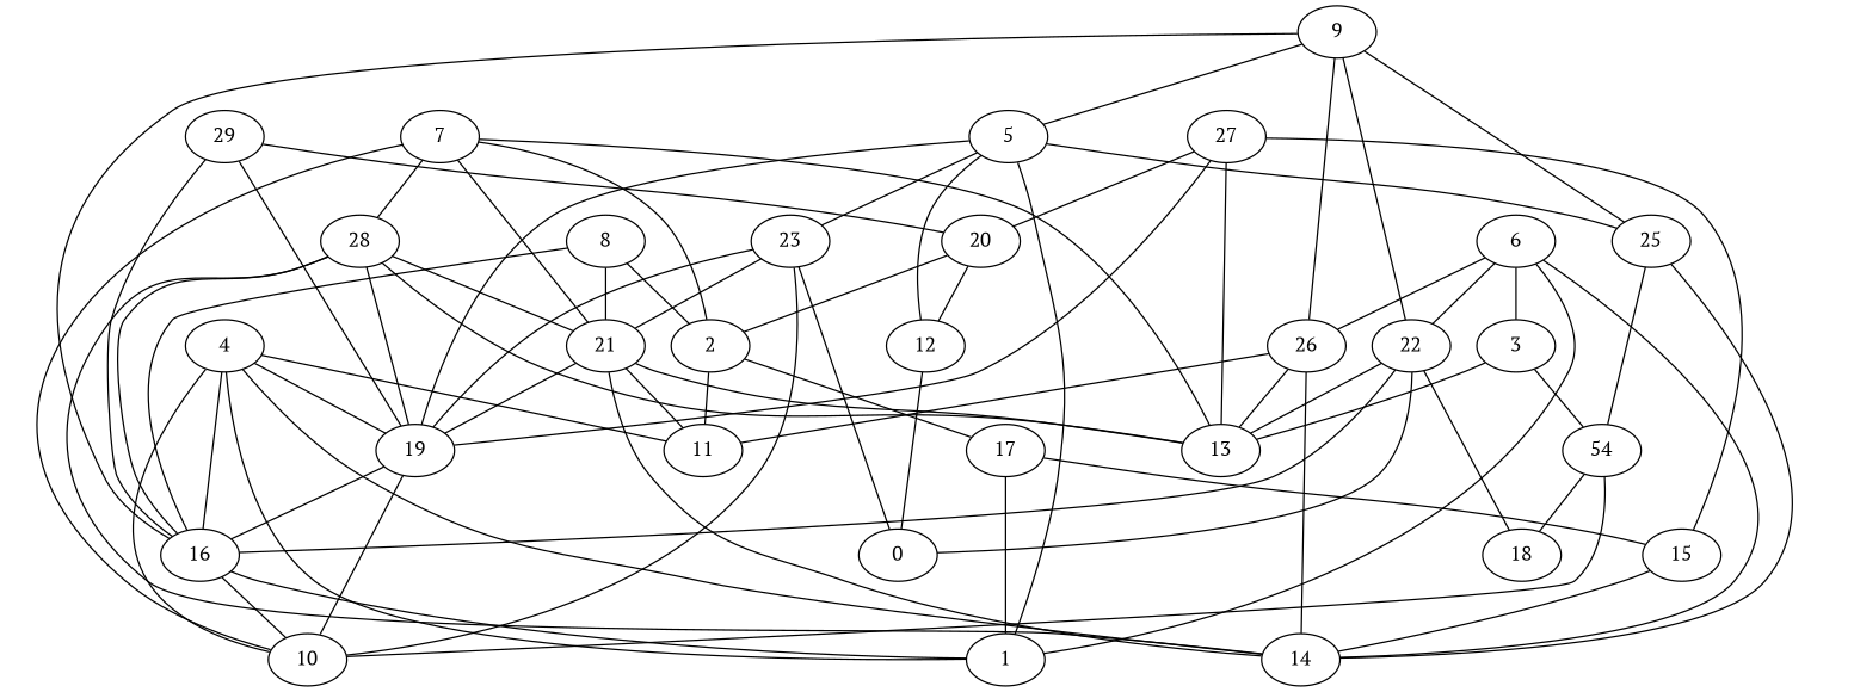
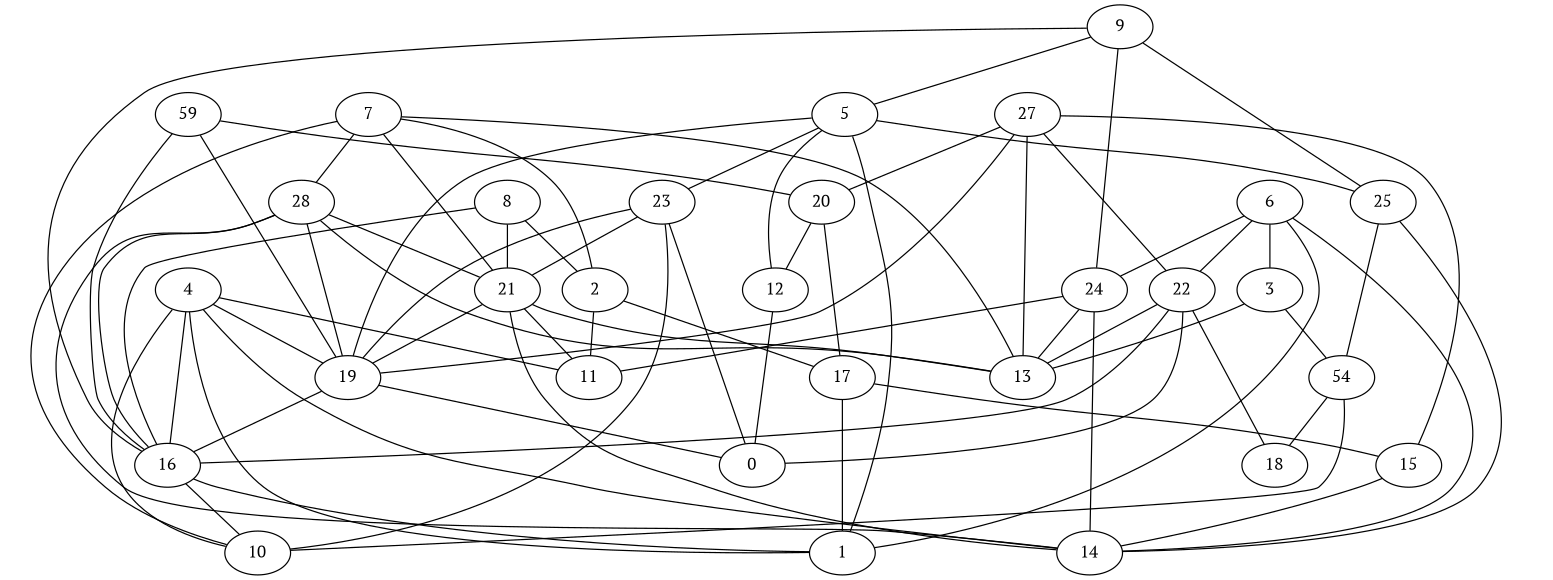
  digraph {
    fontname="PT Serif"
    node [fontname="PT Serif"]
    edge [color=black dir=none fontname="PT Serif"]
-   26
+   26 [label=24]
    11
    14
    13
    15
-   29
+   29 [label=59]
    20
    19
    16
    2
    12
    10
    22
    18
    0
    1
    9
    25
    5
    n20 [label=54]
    23
    28
    21
    17
    27
    7
    3
    6
    4
    8
    subgraph sub_1 {
      26
      11
      14
      13
      15
      29
      20
      19
      16
      2
      12
      10
      22
      18
      0
      1
      9
      25
      5
      n20
      23
      28
      21
      17
      27
      7
      3
      6
      4
      8
    }
    26 -> 11
    26 -> 14
    26 -> 13
    15 -> 14
    29 -> 20
    29 -> 19
    29 -> 16
-   20 -> 2
+   20 -> 17
    20 -> 12
    19 -> 16
-   19 -> 10
+   19 -> 0
    16 -> 10
    16 -> 1
    2 -> 11
    2 -> 17
    12 -> 0
    22 -> 13
    22 -> 16
    22 -> 18
    22 -> 0
    9 -> 26
    9 -> 16
    9 -> 25
    9 -> 5
    25 -> 14
    25 -> n20
    5 -> 19
    5 -> 12
    5 -> 1
    5 -> 25
    5 -> 23
    n20 -> 10
    n20 -> 18
    23 -> 19
    23 -> 10
    23 -> 0
    23 -> 21
    28 -> 14
    28 -> 13
    28 -> 19
    28 -> 16
    28 -> 21
    21 -> 11
    21 -> 14
    21 -> 13
    21 -> 19
    17 -> 15
    17 -> 1
    27 -> 13
    27 -> 15
    27 -> 20
    27 -> 19
-   9 -> 22
+   27 -> 22
    7 -> 13
    7 -> 2
    7 -> 10
    7 -> 28
    7 -> 21
    3 -> 13
    3 -> n20
    6 -> 26
    6 -> 14
    6 -> 22
    6 -> 1
    6 -> 3
    4 -> 11
    4 -> 14
    4 -> 19
    4 -> 16
    4 -> 10
    4 -> 1
    8 -> 16
    8 -> 2
    8 -> 21
  }
